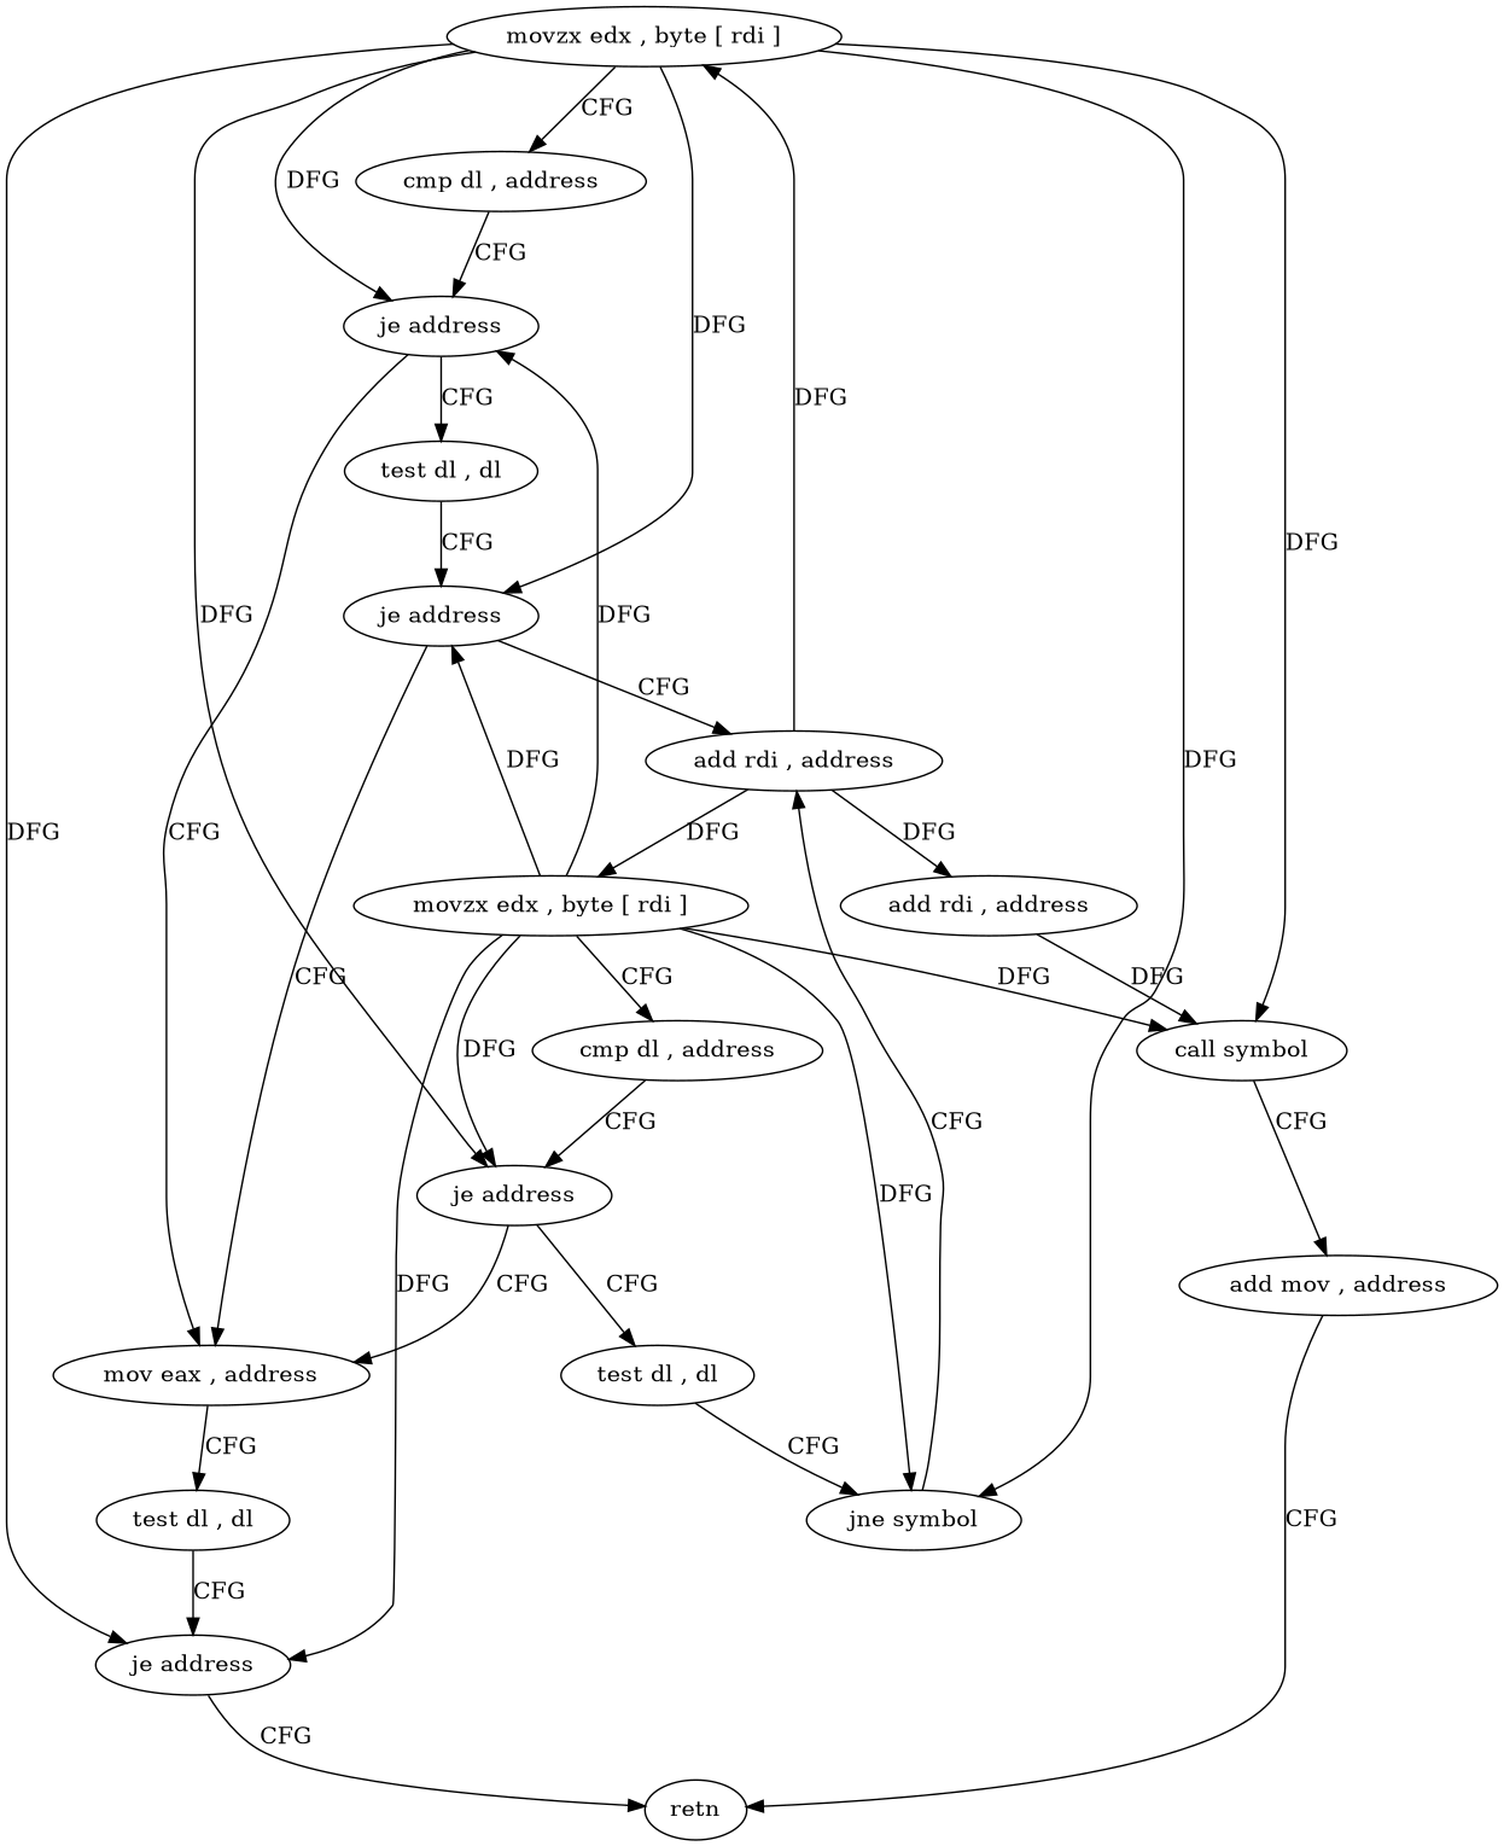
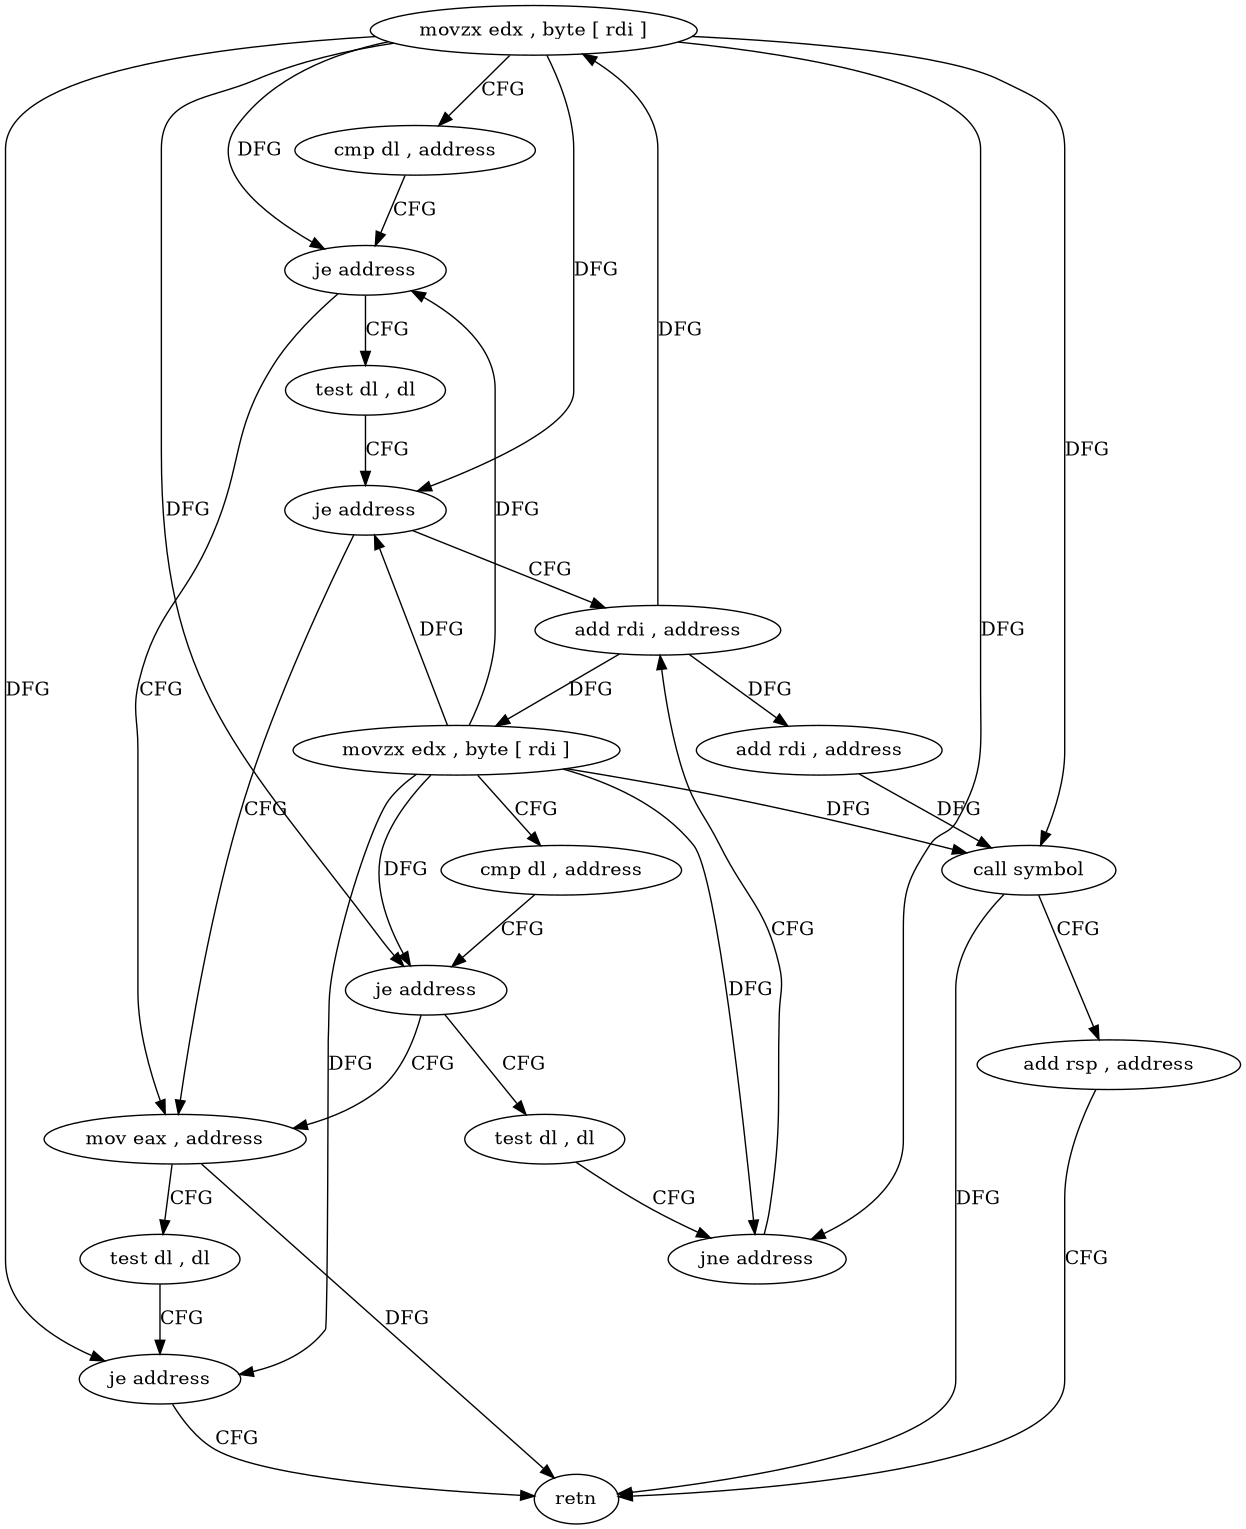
  digraph {
    n1 [label="movzx edx , byte [ rdi ]"]
    n2 [label="cmp dl , address"]
    n3 [label="je address"]
    n4 [label="je address"]
    n5 [label="je address"]
    n6 [label="call symbol"]
    n7 [label="je address"]
-   n8 [label="jne symbol"]
+   n8 [label="jne address"]
    n9 [label="mov eax , address"]
    n10 [label="test dl , dl"]
    n11 [label=retn]
    n12 [label="add rdi , address"]
-   n13 [label="add mov , address"]
+   n13 [label="add rsp , address"]
    n14 [label="test dl , dl"]
    n15 [label="test dl , dl"]
    n16 [label="add rdi , address"]
    n17 [label="movzx edx , byte [ rdi ]"]
    n18 [label="cmp dl , address"]
    n1 -> n2 [label=CFG]
    n1 -> n3 [label=DFG]
    n1 -> n4 [label=DFG]
    n1 -> n5 [label=DFG]
    n1 -> n6 [label=DFG]
    n1 -> n7 [label=DFG]
    n1 -> n8 [label=DFG]
    n2 -> n3 [label=CFG]
    n3 -> n9 [label=CFG]
    n3 -> n10 [label=CFG]
    n4 -> n11 [label=CFG]
    n5 -> n9 [label=CFG]
    n5 -> n12 [label=CFG]
+   n6 -> n11 [label=DFG]
    n6 -> n13 [label=CFG]
    n7 -> n9 [label=CFG]
    n7 -> n14 [label=CFG]
    n8 -> n12 [label=CFG]
+   n9 -> n11 [label=DFG]
    n9 -> n15 [label=CFG]
    n10 -> n5 [label=CFG]
    n12 -> n1 [label=DFG]
    n12 -> n16 [label=DFG]
    n12 -> n17 [label=DFG]
    n13 -> n11 [label=CFG]
    n14 -> n8 [label=CFG]
    n15 -> n4 [label=CFG]
    n16 -> n6 [label=DFG]
    n17 -> n3 [label=DFG]
    n17 -> n4 [label=DFG]
    n17 -> n5 [label=DFG]
    n17 -> n6 [label=DFG]
    n17 -> n7 [label=DFG]
    n17 -> n8 [label=DFG]
    n17 -> n18 [label=CFG]
    n18 -> n7 [label=CFG]
  }
